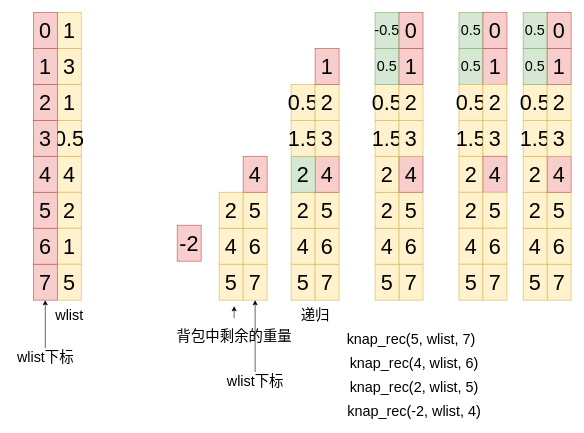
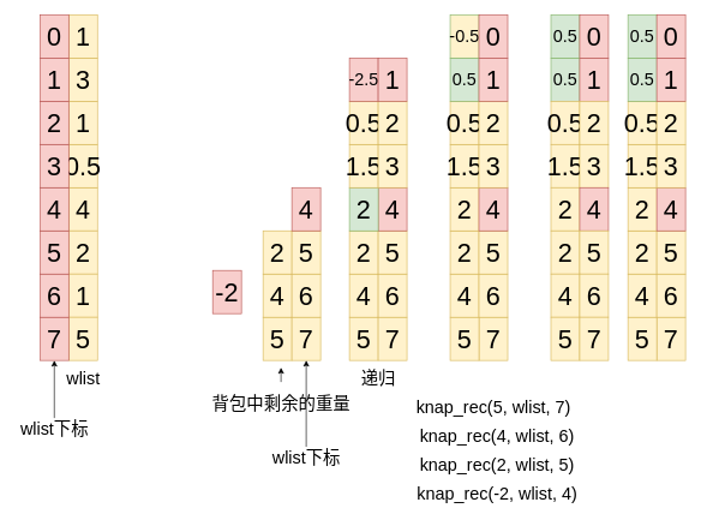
  <mxCell id="0" />
  <mxCell id="1" parent="0" />
  <mxCell id="2" value="&lt;font style=&quot;font-size: 36px&quot;&gt;5&lt;/font&gt;" style="rounded=0;whiteSpace=wrap;html=1;fillColor=#fff2cc;strokeColor=#d6b656;" vertex="1" parent="1"><mxGeometry x="365" y="440" width="40" height="60" as="geometry" /></mxCell>
  <mxCell id="3" value="" style="edgeStyle=orthogonalEdgeStyle;rounded=0;orthogonalLoop=1;jettySize=auto;html=1;fontSize=24;" edge="1" parent="1" source="4"><mxGeometry relative="1" as="geometry"><mxPoint x="390" y="510" as="targetPoint" /></mxGeometry></mxCell>
  <mxCell id="4" value="&lt;font style=&quot;font-size: 24px&quot;&gt;背包中剩余的重量&lt;/font&gt;" style="text;html=1;align=center;verticalAlign=middle;resizable=0;points=[];autosize=1;strokeColor=none;fillColor=none;fontSize=36;" vertex="1" parent="1"><mxGeometry x="285" y="530" width="210" height="50" as="geometry" /></mxCell>
  <mxCell id="5" value="&lt;font style=&quot;font-size: 36px&quot;&gt;4&lt;/font&gt;" style="rounded=0;whiteSpace=wrap;html=1;fillColor=#fff2cc;strokeColor=#d6b656;" vertex="1" parent="1"><mxGeometry x="365" y="380" width="40" height="60" as="geometry" /></mxCell>
  <mxCell id="6" value="&lt;font style=&quot;font-size: 36px&quot;&gt;2&lt;/font&gt;" style="rounded=0;whiteSpace=wrap;html=1;fillColor=#fff2cc;strokeColor=#d6b656;" vertex="1" parent="1"><mxGeometry x="365" y="320" width="40" height="60" as="geometry" /></mxCell>
  <mxCell id="7" value="&lt;font style=&quot;font-size: 36px&quot;&gt;-2&lt;/font&gt;" style="rounded=0;whiteSpace=wrap;html=1;fillColor=#f8cecc;strokeColor=#b85450;" vertex="1" parent="1"><mxGeometry x="295" y="375" width="40" height="60" as="geometry" /></mxCell>
  <mxCell id="8" value="&lt;font style=&quot;font-size: 36px&quot;&gt;4&lt;/font&gt;" style="rounded=0;whiteSpace=wrap;html=1;fillColor=#fff2cc;strokeColor=#d6b656;" vertex="1" parent="1"><mxGeometry x="95" y="260" width="40" height="60" as="geometry" /></mxCell>
  <mxCell id="9" value="&lt;font style=&quot;font-size: 36px&quot;&gt;2&lt;/font&gt;" style="rounded=0;whiteSpace=wrap;html=1;fillColor=#fff2cc;strokeColor=#d6b656;" vertex="1" parent="1"><mxGeometry x="95" y="320" width="40" height="60" as="geometry" /></mxCell>
  <mxCell id="10" value="&lt;font style=&quot;font-size: 36px&quot;&gt;1&lt;/font&gt;" style="rounded=0;whiteSpace=wrap;html=1;fillColor=#fff2cc;strokeColor=#d6b656;" vertex="1" parent="1"><mxGeometry x="95" y="380" width="40" height="60" as="geometry" /></mxCell>
  <mxCell id="11" value="&lt;font style=&quot;font-size: 36px&quot;&gt;5&lt;/font&gt;" style="rounded=0;whiteSpace=wrap;html=1;fillColor=#fff2cc;strokeColor=#d6b656;" vertex="1" parent="1"><mxGeometry x="95" y="440" width="40" height="60" as="geometry" /></mxCell>
  <mxCell id="12" value="wlist" style="text;html=1;align=center;verticalAlign=middle;resizable=0;points=[];autosize=1;strokeColor=none;fillColor=none;fontSize=24;" vertex="1" parent="1"><mxGeometry x="85" y="510" width="60" height="30" as="geometry" /></mxCell>
  <mxCell id="13" value="&lt;font style=&quot;font-size: 36px&quot;&gt;5&lt;/font&gt;" style="rounded=0;whiteSpace=wrap;html=1;fillColor=#fff2cc;strokeColor=#d6b656;" vertex="1" parent="1"><mxGeometry x="485" y="440" width="40" height="60" as="geometry" /></mxCell>
  <mxCell id="14" value="&lt;font style=&quot;font-size: 36px&quot;&gt;4&lt;/font&gt;" style="rounded=0;whiteSpace=wrap;html=1;fillColor=#fff2cc;strokeColor=#d6b656;" vertex="1" parent="1"><mxGeometry x="485" y="380" width="40" height="60" as="geometry" /></mxCell>
  <mxCell id="15" value="&lt;font style=&quot;font-size: 36px&quot;&gt;2&lt;/font&gt;" style="rounded=0;whiteSpace=wrap;html=1;fillColor=#fff2cc;strokeColor=#d6b656;" vertex="1" parent="1"><mxGeometry x="485" y="320" width="40" height="60" as="geometry" /></mxCell>
  <mxCell id="16" value="&lt;font style=&quot;font-size: 36px&quot;&gt;7&lt;/font&gt;" style="rounded=0;whiteSpace=wrap;html=1;fillColor=#fff2cc;strokeColor=#d6b656;" vertex="1" parent="1"><mxGeometry x="405" y="440" width="40" height="60" as="geometry" /></mxCell>
  <mxCell id="17" value="&lt;font style=&quot;font-size: 36px&quot;&gt;6&lt;/font&gt;" style="rounded=0;whiteSpace=wrap;html=1;fillColor=#fff2cc;strokeColor=#d6b656;" vertex="1" parent="1"><mxGeometry x="405" y="380" width="40" height="60" as="geometry" /></mxCell>
  <mxCell id="18" value="&lt;font style=&quot;font-size: 36px&quot;&gt;5&lt;/font&gt;" style="rounded=0;whiteSpace=wrap;html=1;fillColor=#fff2cc;strokeColor=#d6b656;" vertex="1" parent="1"><mxGeometry x="405" y="320" width="40" height="60" as="geometry" /></mxCell>
  <mxCell id="19" value="&lt;font style=&quot;font-size: 36px&quot;&gt;4&lt;/font&gt;" style="rounded=0;whiteSpace=wrap;html=1;fillColor=#f8cecc;strokeColor=#b85450;" vertex="1" parent="1"><mxGeometry x="405" y="260" width="40" height="60" as="geometry" /></mxCell>
  <mxCell id="20" value="" style="edgeStyle=orthogonalEdgeStyle;rounded=0;orthogonalLoop=1;jettySize=auto;html=1;fontSize=24;entryX=0.5;entryY=1;entryDx=0;entryDy=0;" edge="1" parent="1" source="21" target="16"><mxGeometry relative="1" as="geometry" /></mxCell>
  <mxCell id="21" value="wlist下标" style="text;html=1;align=center;verticalAlign=middle;resizable=0;points=[];autosize=1;strokeColor=none;fillColor=none;fontSize=24;" vertex="1" parent="1"><mxGeometry x="370" y="620" width="110" height="30" as="geometry" /></mxCell>
  <mxCell id="22" value="&lt;font style=&quot;font-size: 36px&quot;&gt;7&lt;/font&gt;" style="rounded=0;whiteSpace=wrap;html=1;fillColor=#fff2cc;strokeColor=#d6b656;" vertex="1" parent="1"><mxGeometry x="525" y="440" width="40" height="60" as="geometry" /></mxCell>
  <mxCell id="23" value="&lt;font style=&quot;font-size: 36px&quot;&gt;6&lt;/font&gt;" style="rounded=0;whiteSpace=wrap;html=1;fillColor=#fff2cc;strokeColor=#d6b656;" vertex="1" parent="1"><mxGeometry x="525" y="380" width="40" height="60" as="geometry" /></mxCell>
  <mxCell id="24" value="&lt;font style=&quot;font-size: 36px&quot;&gt;5&lt;/font&gt;" style="rounded=0;whiteSpace=wrap;html=1;fillColor=#fff2cc;strokeColor=#d6b656;" vertex="1" parent="1"><mxGeometry x="525" y="320" width="40" height="60" as="geometry" /></mxCell>
  <mxCell id="25" value="&lt;font style=&quot;font-size: 36px&quot;&gt;4&lt;/font&gt;" style="rounded=0;whiteSpace=wrap;html=1;fillColor=#f8cecc;strokeColor=#b85450;" vertex="1" parent="1"><mxGeometry x="525" y="260" width="40" height="60" as="geometry" /></mxCell>
  <mxCell id="26" value="&lt;font style=&quot;font-size: 36px&quot;&gt;2&lt;/font&gt;" style="rounded=0;whiteSpace=wrap;html=1;fillColor=#d5e8d4;strokeColor=#82b366;" vertex="1" parent="1"><mxGeometry x="485" y="260" width="40" height="60" as="geometry" /></mxCell>
  <mxCell id="27" value="&lt;font style=&quot;font-size: 36px&quot;&gt;1.5&lt;/font&gt;" style="rounded=0;whiteSpace=wrap;html=1;fillColor=#fff2cc;strokeColor=#d6b656;" vertex="1" parent="1"><mxGeometry x="485" y="200" width="40" height="60" as="geometry" /></mxCell>
  <mxCell id="28" value="&lt;font style=&quot;font-size: 36px&quot;&gt;3&lt;/font&gt;" style="rounded=0;whiteSpace=wrap;html=1;fillColor=#fff2cc;strokeColor=#d6b656;" vertex="1" parent="1"><mxGeometry x="525" y="200" width="40" height="60" as="geometry" /></mxCell>
  <mxCell id="29" value="&lt;font style=&quot;font-size: 36px&quot;&gt;0.5&lt;/font&gt;" style="rounded=0;whiteSpace=wrap;html=1;fillColor=#fff2cc;strokeColor=#d6b656;" vertex="1" parent="1"><mxGeometry x="95" y="200" width="40" height="60" as="geometry" /></mxCell>
  <mxCell id="30" value="&lt;font style=&quot;font-size: 36px&quot;&gt;1&lt;/font&gt;" style="rounded=0;whiteSpace=wrap;html=1;fillColor=#fff2cc;strokeColor=#d6b656;" vertex="1" parent="1"><mxGeometry x="95" y="140" width="40" height="60" as="geometry" /></mxCell>
  <mxCell id="31" value="&lt;font style=&quot;font-size: 36px&quot;&gt;3&lt;/font&gt;" style="rounded=0;whiteSpace=wrap;html=1;fillColor=#fff2cc;strokeColor=#d6b656;" vertex="1" parent="1"><mxGeometry x="95" y="80" width="40" height="60" as="geometry" /></mxCell>
  <mxCell id="32" value="&lt;font style=&quot;font-size: 36px&quot;&gt;1&lt;/font&gt;" style="rounded=0;whiteSpace=wrap;html=1;fillColor=#fff2cc;strokeColor=#d6b656;" vertex="1" parent="1"><mxGeometry x="95" y="20" width="40" height="60" as="geometry" /></mxCell>
  <mxCell id="33" value="" style="edgeStyle=orthogonalEdgeStyle;rounded=0;orthogonalLoop=1;jettySize=auto;html=1;fontSize=24;" edge="1" parent="1" source="34" target="35"><mxGeometry relative="1" as="geometry" /></mxCell>
  <mxCell id="34" value="wlist下标" style="text;html=1;align=center;verticalAlign=middle;resizable=0;points=[];autosize=1;strokeColor=none;fillColor=none;fontSize=24;" vertex="1" parent="1"><mxGeometry x="20" y="580" width="110" height="30" as="geometry" /></mxCell>
  <mxCell id="35" value="&lt;font style=&quot;font-size: 36px&quot;&gt;7&lt;/font&gt;" style="rounded=0;whiteSpace=wrap;html=1;fillColor=#f8cecc;strokeColor=#b85450;" vertex="1" parent="1"><mxGeometry x="55" y="440" width="40" height="60" as="geometry" /></mxCell>
  <mxCell id="36" value="&lt;font style=&quot;font-size: 36px&quot;&gt;6&lt;/font&gt;" style="rounded=0;whiteSpace=wrap;html=1;fillColor=#f8cecc;strokeColor=#b85450;" vertex="1" parent="1"><mxGeometry x="55" y="380" width="40" height="60" as="geometry" /></mxCell>
  <mxCell id="37" value="&lt;font style=&quot;font-size: 36px&quot;&gt;5&lt;/font&gt;" style="rounded=0;whiteSpace=wrap;html=1;fillColor=#f8cecc;strokeColor=#b85450;" vertex="1" parent="1"><mxGeometry x="55" y="320" width="40" height="60" as="geometry" /></mxCell>
  <mxCell id="38" value="&lt;font style=&quot;font-size: 36px&quot;&gt;4&lt;/font&gt;" style="rounded=0;whiteSpace=wrap;html=1;fillColor=#f8cecc;strokeColor=#b85450;" vertex="1" parent="1"><mxGeometry x="55" y="260" width="40" height="60" as="geometry" /></mxCell>
  <mxCell id="39" value="&lt;font style=&quot;font-size: 36px&quot;&gt;3&lt;/font&gt;" style="rounded=0;whiteSpace=wrap;html=1;fillColor=#f8cecc;strokeColor=#b85450;" vertex="1" parent="1"><mxGeometry x="55" y="200" width="40" height="60" as="geometry" /></mxCell>
  <mxCell id="40" value="&lt;font style=&quot;font-size: 36px&quot;&gt;2&lt;/font&gt;" style="rounded=0;whiteSpace=wrap;html=1;fillColor=#f8cecc;strokeColor=#b85450;" vertex="1" parent="1"><mxGeometry x="55" y="140" width="40" height="60" as="geometry" /></mxCell>
  <mxCell id="41" value="&lt;font style=&quot;font-size: 36px&quot;&gt;1&lt;/font&gt;" style="rounded=0;whiteSpace=wrap;html=1;fillColor=#f8cecc;strokeColor=#b85450;" vertex="1" parent="1"><mxGeometry x="55" y="80" width="40" height="60" as="geometry" /></mxCell>
  <mxCell id="42" value="&lt;font style=&quot;font-size: 36px&quot;&gt;0&lt;/font&gt;" style="rounded=0;whiteSpace=wrap;html=1;fillColor=#f8cecc;strokeColor=#b85450;" vertex="1" parent="1"><mxGeometry x="55" y="20" width="40" height="60" as="geometry" /></mxCell>
  <mxCell id="43" value="&lt;font style=&quot;font-size: 36px&quot;&gt;0.5&lt;/font&gt;" style="rounded=0;whiteSpace=wrap;html=1;fillColor=#fff2cc;strokeColor=#d6b656;" vertex="1" parent="1"><mxGeometry x="485" y="140" width="40" height="60" as="geometry" /></mxCell>
  <mxCell id="44" value="&lt;font style=&quot;font-size: 36px&quot;&gt;2&lt;/font&gt;" style="rounded=0;whiteSpace=wrap;html=1;fillColor=#fff2cc;strokeColor=#d6b656;" vertex="1" parent="1"><mxGeometry x="525" y="140" width="40" height="60" as="geometry" /></mxCell>
  <mxCell id="45" value="递归" style="text;html=1;align=center;verticalAlign=middle;resizable=0;points=[];autosize=1;strokeColor=none;fillColor=none;fontSize=24;" vertex="1" parent="1"><mxGeometry x="495" y="510" width="60" height="30" as="geometry" /></mxCell>
+ <mxCell id="46" value="&lt;font style=&quot;font-size: 24px&quot;&gt;-2.5&lt;/font&gt;" style="rounded=0;whiteSpace=wrap;html=1;fillColor=#f8cecc;strokeColor=#b85450;" vertex="1" parent="1"><mxGeometry x="485" y="80" width="40" height="60" as="geometry" /></mxCell>
  <mxCell id="47" value="&lt;font style=&quot;font-size: 36px&quot;&gt;1&lt;/font&gt;" style="rounded=0;whiteSpace=wrap;html=1;fillColor=#f8cecc;strokeColor=#b85450;" vertex="1" parent="1"><mxGeometry x="525" y="80" width="40" height="60" as="geometry" /></mxCell>
  <mxCell id="48" value="&lt;font style=&quot;font-size: 36px&quot;&gt;7&lt;/font&gt;" style="rounded=0;whiteSpace=wrap;html=1;fillColor=#fff2cc;strokeColor=#d6b656;" vertex="1" parent="1"><mxGeometry x="665" y="440" width="40" height="60" as="geometry" /></mxCell>
  <mxCell id="49" value="&lt;font style=&quot;font-size: 36px&quot;&gt;5&lt;/font&gt;" style="rounded=0;whiteSpace=wrap;html=1;fillColor=#fff2cc;strokeColor=#d6b656;" vertex="1" parent="1"><mxGeometry x="625" y="440" width="40" height="60" as="geometry" /></mxCell>
  <mxCell id="50" value="&lt;font style=&quot;font-size: 36px&quot;&gt;4&lt;/font&gt;" style="rounded=0;whiteSpace=wrap;html=1;fillColor=#fff2cc;strokeColor=#d6b656;" vertex="1" parent="1"><mxGeometry x="625" y="380" width="40" height="60" as="geometry" /></mxCell>
  <mxCell id="51" value="&lt;font style=&quot;font-size: 36px&quot;&gt;6&lt;/font&gt;" style="rounded=0;whiteSpace=wrap;html=1;fillColor=#fff2cc;strokeColor=#d6b656;" vertex="1" parent="1"><mxGeometry x="665" y="380" width="40" height="60" as="geometry" /></mxCell>
  <mxCell id="52" value="&lt;font style=&quot;font-size: 36px&quot;&gt;2&lt;/font&gt;" style="rounded=0;whiteSpace=wrap;html=1;fillColor=#fff2cc;strokeColor=#d6b656;" vertex="1" parent="1"><mxGeometry x="625" y="320" width="40" height="60" as="geometry" /></mxCell>
  <mxCell id="53" value="&lt;font style=&quot;font-size: 36px&quot;&gt;5&lt;/font&gt;" style="rounded=0;whiteSpace=wrap;html=1;fillColor=#fff2cc;strokeColor=#d6b656;" vertex="1" parent="1"><mxGeometry x="665" y="320" width="40" height="60" as="geometry" /></mxCell>
  <mxCell id="54" value="&lt;font style=&quot;font-size: 36px&quot;&gt;2&lt;/font&gt;" style="rounded=0;whiteSpace=wrap;html=1;fillColor=#fff2cc;strokeColor=#d6b656;" vertex="1" parent="1"><mxGeometry x="625" y="260" width="40" height="60" as="geometry" /></mxCell>
  <mxCell id="55" value="&lt;font style=&quot;font-size: 36px&quot;&gt;4&lt;/font&gt;" style="rounded=0;whiteSpace=wrap;html=1;fillColor=#f8cecc;strokeColor=#b85450;" vertex="1" parent="1"><mxGeometry x="665" y="260" width="40" height="60" as="geometry" /></mxCell>
  <mxCell id="56" value="&lt;font style=&quot;font-size: 36px&quot;&gt;1.5&lt;/font&gt;" style="rounded=0;whiteSpace=wrap;html=1;fillColor=#fff2cc;strokeColor=#d6b656;" vertex="1" parent="1"><mxGeometry x="625" y="200" width="40" height="60" as="geometry" /></mxCell>
  <mxCell id="57" value="&lt;font style=&quot;font-size: 36px&quot;&gt;3&lt;/font&gt;" style="rounded=0;whiteSpace=wrap;html=1;fillColor=#fff2cc;strokeColor=#d6b656;" vertex="1" parent="1"><mxGeometry x="665" y="200" width="40" height="60" as="geometry" /></mxCell>
  <mxCell id="58" value="&lt;font style=&quot;font-size: 36px&quot;&gt;0.5&lt;/font&gt;" style="rounded=0;whiteSpace=wrap;html=1;fillColor=#fff2cc;strokeColor=#d6b656;" vertex="1" parent="1"><mxGeometry x="625" y="140" width="40" height="60" as="geometry" /></mxCell>
  <mxCell id="59" value="&lt;font style=&quot;font-size: 36px&quot;&gt;2&lt;/font&gt;" style="rounded=0;whiteSpace=wrap;html=1;fillColor=#fff2cc;strokeColor=#d6b656;" vertex="1" parent="1"><mxGeometry x="665" y="140" width="40" height="60" as="geometry" /></mxCell>
  <mxCell id="60" value="&lt;span style=&quot;font-size: 24px&quot;&gt;0.5&lt;/span&gt;" style="rounded=0;whiteSpace=wrap;html=1;fillColor=#d5e8d4;strokeColor=#82b366;" vertex="1" parent="1"><mxGeometry x="625" y="80" width="40" height="60" as="geometry" /></mxCell>
  <mxCell id="61" value="&lt;font style=&quot;font-size: 36px&quot;&gt;1&lt;/font&gt;" style="rounded=0;whiteSpace=wrap;html=1;fillColor=#f8cecc;strokeColor=#b85450;" vertex="1" parent="1"><mxGeometry x="665" y="80" width="40" height="60" as="geometry" /></mxCell>
- <mxCell id="62" value="&lt;font style=&quot;font-size: 24px&quot;&gt;-0.5&lt;/font&gt;" style="rounded=0;whiteSpace=wrap;html=1;fillColor=#d5e8d4;strokeColor=#82b366;" vertex="1" parent="1"><mxGeometry x="625" y="20" width="40" height="60" as="geometry" /></mxCell>
+ <mxCell id="62" value="&lt;font style=&quot;font-size: 24px&quot;&gt;-0.5&lt;/font&gt;" style="rounded=0;whiteSpace=wrap;html=1;fillColor=#fff2cc;strokeColor=#82b366;" vertex="1" parent="1"><mxGeometry x="625" y="20" width="40" height="60" as="geometry" /></mxCell>
  <mxCell id="63" value="&lt;font style=&quot;font-size: 36px&quot;&gt;0&lt;/font&gt;" style="rounded=0;whiteSpace=wrap;html=1;fillColor=#f8cecc;strokeColor=#b85450;" vertex="1" parent="1"><mxGeometry x="665" y="20" width="40" height="60" as="geometry" /></mxCell>
  <mxCell id="64" value="&lt;span style=&quot;font-size: 24px&quot;&gt;0.5&lt;/span&gt;" style="rounded=0;whiteSpace=wrap;html=1;fillColor=#d5e8d4;strokeColor=#82b366;" vertex="1" parent="1"><mxGeometry x="765" y="80" width="40" height="60" as="geometry" /></mxCell>
  <mxCell id="65" value="&lt;font style=&quot;font-size: 36px&quot;&gt;1&lt;/font&gt;" style="rounded=0;whiteSpace=wrap;html=1;fillColor=#f8cecc;strokeColor=#b85450;" vertex="1" parent="1"><mxGeometry x="805" y="80" width="40" height="60" as="geometry" /></mxCell>
  <mxCell id="66" value="&lt;font style=&quot;font-size: 36px&quot;&gt;0.5&lt;/font&gt;" style="rounded=0;whiteSpace=wrap;html=1;fillColor=#fff2cc;strokeColor=#d6b656;" vertex="1" parent="1"><mxGeometry x="765" y="140" width="40" height="60" as="geometry" /></mxCell>
  <mxCell id="67" value="&lt;font style=&quot;font-size: 36px&quot;&gt;2&lt;/font&gt;" style="rounded=0;whiteSpace=wrap;html=1;fillColor=#fff2cc;strokeColor=#d6b656;" vertex="1" parent="1"><mxGeometry x="805" y="140" width="40" height="60" as="geometry" /></mxCell>
  <mxCell id="68" value="&lt;font style=&quot;font-size: 36px&quot;&gt;1.5&lt;/font&gt;" style="rounded=0;whiteSpace=wrap;html=1;fillColor=#fff2cc;strokeColor=#d6b656;" vertex="1" parent="1"><mxGeometry x="765" y="200" width="40" height="60" as="geometry" /></mxCell>
  <mxCell id="69" value="&lt;font style=&quot;font-size: 36px&quot;&gt;3&lt;/font&gt;" style="rounded=0;whiteSpace=wrap;html=1;fillColor=#fff2cc;strokeColor=#d6b656;" vertex="1" parent="1"><mxGeometry x="805" y="200" width="40" height="60" as="geometry" /></mxCell>
  <mxCell id="70" value="&lt;font style=&quot;font-size: 36px&quot;&gt;2&lt;/font&gt;" style="rounded=0;whiteSpace=wrap;html=1;fillColor=#fff2cc;strokeColor=#d6b656;" vertex="1" parent="1"><mxGeometry x="765" y="260" width="40" height="60" as="geometry" /></mxCell>
  <mxCell id="71" value="&lt;font style=&quot;font-size: 36px&quot;&gt;4&lt;/font&gt;" style="rounded=0;whiteSpace=wrap;html=1;fillColor=#f8cecc;strokeColor=#b85450;" vertex="1" parent="1"><mxGeometry x="805" y="260" width="40" height="60" as="geometry" /></mxCell>
  <mxCell id="72" value="&lt;font style=&quot;font-size: 36px&quot;&gt;2&lt;/font&gt;" style="rounded=0;whiteSpace=wrap;html=1;fillColor=#fff2cc;strokeColor=#d6b656;" vertex="1" parent="1"><mxGeometry x="765" y="320" width="40" height="60" as="geometry" /></mxCell>
  <mxCell id="73" value="&lt;font style=&quot;font-size: 36px&quot;&gt;5&lt;/font&gt;" style="rounded=0;whiteSpace=wrap;html=1;fillColor=#fff2cc;strokeColor=#d6b656;" vertex="1" parent="1"><mxGeometry x="805" y="320" width="40" height="60" as="geometry" /></mxCell>
  <mxCell id="74" value="&lt;font style=&quot;font-size: 36px&quot;&gt;4&lt;/font&gt;" style="rounded=0;whiteSpace=wrap;html=1;fillColor=#fff2cc;strokeColor=#d6b656;" vertex="1" parent="1"><mxGeometry x="765" y="380" width="40" height="60" as="geometry" /></mxCell>
  <mxCell id="75" value="&lt;font style=&quot;font-size: 36px&quot;&gt;6&lt;/font&gt;" style="rounded=0;whiteSpace=wrap;html=1;fillColor=#fff2cc;strokeColor=#d6b656;" vertex="1" parent="1"><mxGeometry x="805" y="380" width="40" height="60" as="geometry" /></mxCell>
  <mxCell id="76" value="&lt;font style=&quot;font-size: 36px&quot;&gt;5&lt;/font&gt;" style="rounded=0;whiteSpace=wrap;html=1;fillColor=#fff2cc;strokeColor=#d6b656;" vertex="1" parent="1"><mxGeometry x="765" y="440" width="40" height="60" as="geometry" /></mxCell>
  <mxCell id="77" value="&lt;font style=&quot;font-size: 36px&quot;&gt;7&lt;/font&gt;" style="rounded=0;whiteSpace=wrap;html=1;fillColor=#fff2cc;strokeColor=#d6b656;" vertex="1" parent="1"><mxGeometry x="805" y="440" width="40" height="60" as="geometry" /></mxCell>
  <mxCell id="78" value="&lt;span style=&quot;font-size: 24px&quot;&gt;0.5&lt;/span&gt;" style="rounded=0;whiteSpace=wrap;html=1;fillColor=#d5e8d4;strokeColor=#82b366;" vertex="1" parent="1"><mxGeometry x="765" y="20" width="40" height="60" as="geometry" /></mxCell>
  <mxCell id="79" value="&lt;font style=&quot;font-size: 36px&quot;&gt;0&lt;/font&gt;" style="rounded=0;whiteSpace=wrap;html=1;fillColor=#f8cecc;strokeColor=#b85450;" vertex="1" parent="1"><mxGeometry x="805" y="20" width="40" height="60" as="geometry" /></mxCell>
  <mxCell id="80" value="&lt;font style=&quot;font-size: 36px&quot;&gt;7&lt;/font&gt;" style="rounded=0;whiteSpace=wrap;html=1;fillColor=#fff2cc;strokeColor=#d6b656;" vertex="1" parent="1"><mxGeometry x="912" y="440" width="40" height="60" as="geometry" /></mxCell>
  <mxCell id="81" value="&lt;font style=&quot;font-size: 36px&quot;&gt;5&lt;/font&gt;" style="rounded=0;whiteSpace=wrap;html=1;fillColor=#fff2cc;strokeColor=#d6b656;" vertex="1" parent="1"><mxGeometry x="872" y="440" width="40" height="60" as="geometry" /></mxCell>
  <mxCell id="82" value="&lt;font style=&quot;font-size: 36px&quot;&gt;4&lt;/font&gt;" style="rounded=0;whiteSpace=wrap;html=1;fillColor=#fff2cc;strokeColor=#d6b656;" vertex="1" parent="1"><mxGeometry x="872" y="380" width="40" height="60" as="geometry" /></mxCell>
  <mxCell id="83" value="&lt;font style=&quot;font-size: 36px&quot;&gt;6&lt;/font&gt;" style="rounded=0;whiteSpace=wrap;html=1;fillColor=#fff2cc;strokeColor=#d6b656;" vertex="1" parent="1"><mxGeometry x="912" y="380" width="40" height="60" as="geometry" /></mxCell>
  <mxCell id="84" value="&lt;font style=&quot;font-size: 36px&quot;&gt;2&lt;/font&gt;" style="rounded=0;whiteSpace=wrap;html=1;fillColor=#fff2cc;strokeColor=#d6b656;" vertex="1" parent="1"><mxGeometry x="872" y="320" width="40" height="60" as="geometry" /></mxCell>
  <mxCell id="85" value="&lt;font style=&quot;font-size: 36px&quot;&gt;5&lt;/font&gt;" style="rounded=0;whiteSpace=wrap;html=1;fillColor=#fff2cc;strokeColor=#d6b656;" vertex="1" parent="1"><mxGeometry x="912" y="320" width="40" height="60" as="geometry" /></mxCell>
  <mxCell id="86" value="&lt;font style=&quot;font-size: 36px&quot;&gt;2&lt;/font&gt;" style="rounded=0;whiteSpace=wrap;html=1;fillColor=#fff2cc;strokeColor=#d6b656;" vertex="1" parent="1"><mxGeometry x="872" y="260" width="40" height="60" as="geometry" /></mxCell>
  <mxCell id="87" value="&lt;font style=&quot;font-size: 36px&quot;&gt;4&lt;/font&gt;" style="rounded=0;whiteSpace=wrap;html=1;fillColor=#f8cecc;strokeColor=#b85450;" vertex="1" parent="1"><mxGeometry x="912" y="260" width="40" height="60" as="geometry" /></mxCell>
  <mxCell id="88" value="&lt;font style=&quot;font-size: 36px&quot;&gt;1.5&lt;/font&gt;" style="rounded=0;whiteSpace=wrap;html=1;fillColor=#fff2cc;strokeColor=#d6b656;" vertex="1" parent="1"><mxGeometry x="872" y="200" width="40" height="60" as="geometry" /></mxCell>
  <mxCell id="89" value="&lt;font style=&quot;font-size: 36px&quot;&gt;3&lt;/font&gt;" style="rounded=0;whiteSpace=wrap;html=1;fillColor=#fff2cc;strokeColor=#d6b656;" vertex="1" parent="1"><mxGeometry x="912" y="200" width="40" height="60" as="geometry" /></mxCell>
  <mxCell id="90" value="&lt;font style=&quot;font-size: 36px&quot;&gt;0.5&lt;/font&gt;" style="rounded=0;whiteSpace=wrap;html=1;fillColor=#fff2cc;strokeColor=#d6b656;" vertex="1" parent="1"><mxGeometry x="872" y="140" width="40" height="60" as="geometry" /></mxCell>
  <mxCell id="91" value="&lt;font style=&quot;font-size: 36px&quot;&gt;2&lt;/font&gt;" style="rounded=0;whiteSpace=wrap;html=1;fillColor=#fff2cc;strokeColor=#d6b656;" vertex="1" parent="1"><mxGeometry x="912" y="140" width="40" height="60" as="geometry" /></mxCell>
  <mxCell id="92" value="&lt;span style=&quot;font-size: 24px&quot;&gt;0.5&lt;/span&gt;" style="rounded=0;whiteSpace=wrap;html=1;fillColor=#d5e8d4;strokeColor=#82b366;" vertex="1" parent="1"><mxGeometry x="872" y="80" width="40" height="60" as="geometry" /></mxCell>
  <mxCell id="93" value="&lt;font style=&quot;font-size: 36px&quot;&gt;1&lt;/font&gt;" style="rounded=0;whiteSpace=wrap;html=1;fillColor=#f8cecc;strokeColor=#b85450;" vertex="1" parent="1"><mxGeometry x="912" y="80" width="40" height="60" as="geometry" /></mxCell>
  <mxCell id="94" value="&lt;span style=&quot;font-size: 24px&quot;&gt;0.5&lt;/span&gt;" style="rounded=0;whiteSpace=wrap;html=1;fillColor=#d5e8d4;strokeColor=#82b366;" vertex="1" parent="1"><mxGeometry x="872" y="20" width="40" height="60" as="geometry" /></mxCell>
  <mxCell id="95" value="&lt;font style=&quot;font-size: 36px&quot;&gt;0&lt;/font&gt;" style="rounded=0;whiteSpace=wrap;html=1;fillColor=#f8cecc;strokeColor=#b85450;" vertex="1" parent="1"><mxGeometry x="912" y="20" width="40" height="60" as="geometry" /></mxCell>
  <mxCell id="96" value="knap_rec(5, wlist, 7)" style="text;html=1;align=center;verticalAlign=middle;resizable=0;points=[];autosize=1;strokeColor=none;fillColor=none;fontSize=24;" vertex="1" parent="1"><mxGeometry x="570" y="550" width="230" height="30" as="geometry" /></mxCell>
  <mxCell id="97" value="knap_rec(4, wlist, 6)" style="text;html=1;align=center;verticalAlign=middle;resizable=0;points=[];autosize=1;strokeColor=none;fillColor=none;fontSize=24;" vertex="1" parent="1"><mxGeometry x="575" y="590" width="230" height="30" as="geometry" /></mxCell>
  <mxCell id="98" value="knap_rec(2, wlist, 5)" style="text;html=1;align=center;verticalAlign=middle;resizable=0;points=[];autosize=1;strokeColor=none;fillColor=none;fontSize=24;" vertex="1" parent="1"><mxGeometry x="575" y="629.5" width="230" height="30" as="geometry" /></mxCell>
  <mxCell id="99" value="knap_rec(-2, wlist, 4)" style="text;html=1;align=center;verticalAlign=middle;resizable=0;points=[];autosize=1;strokeColor=none;fillColor=none;fontSize=24;" vertex="1" parent="1"><mxGeometry x="570" y="670" width="240" height="30" as="geometry" /></mxCell>
